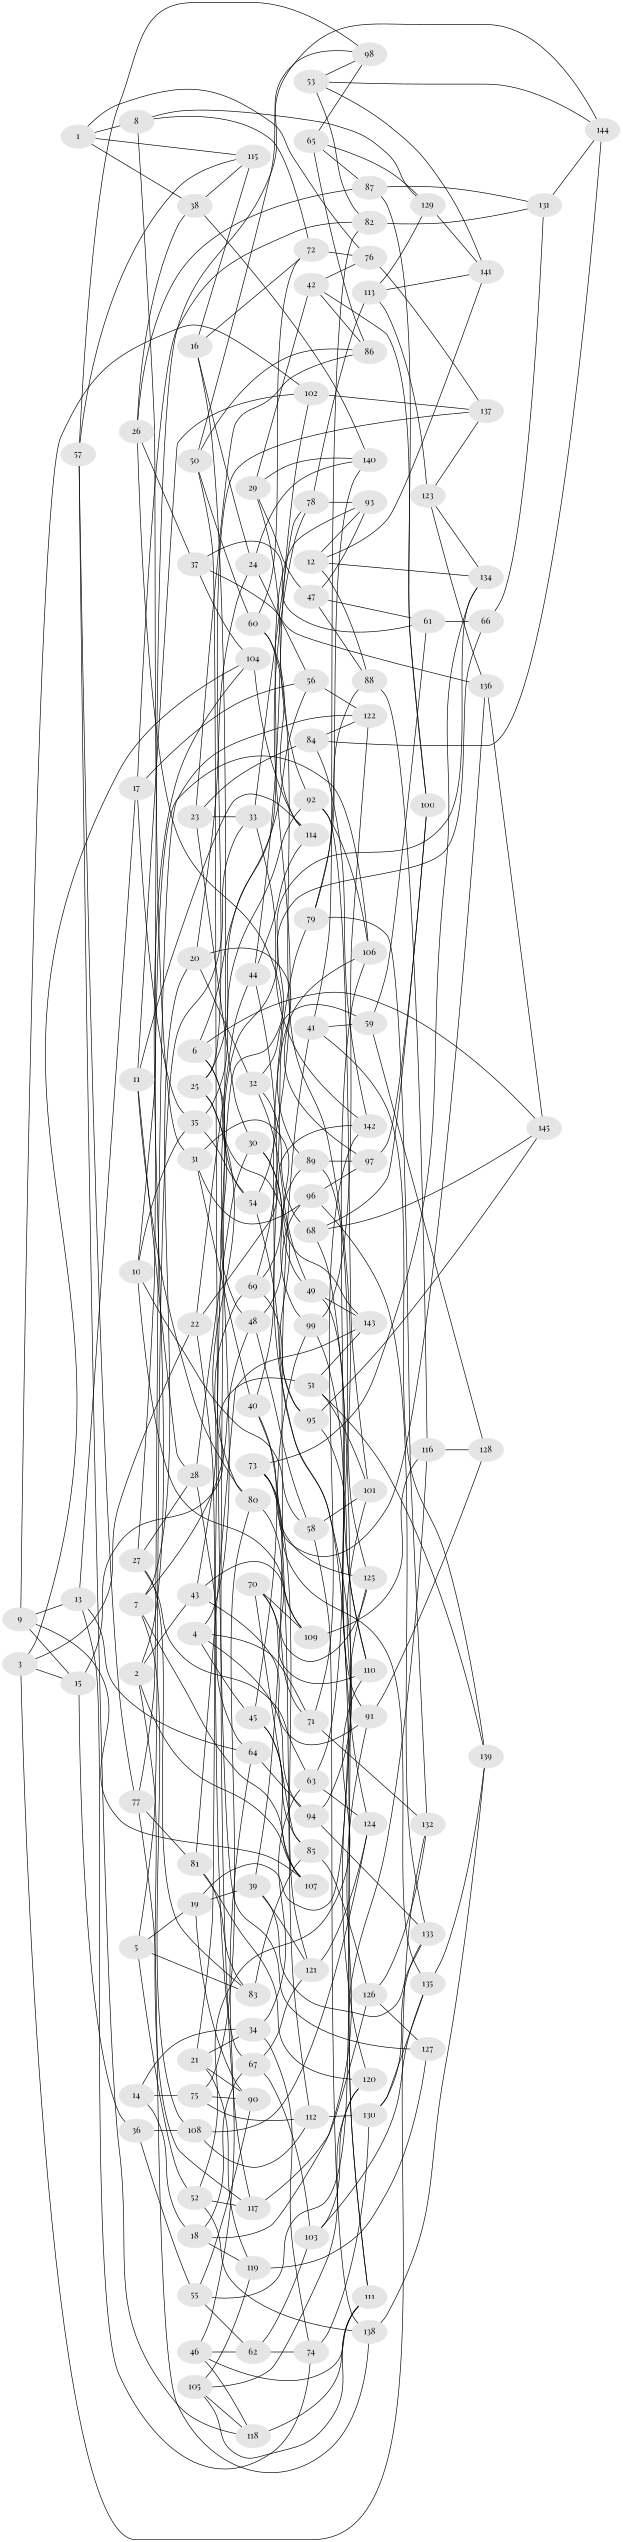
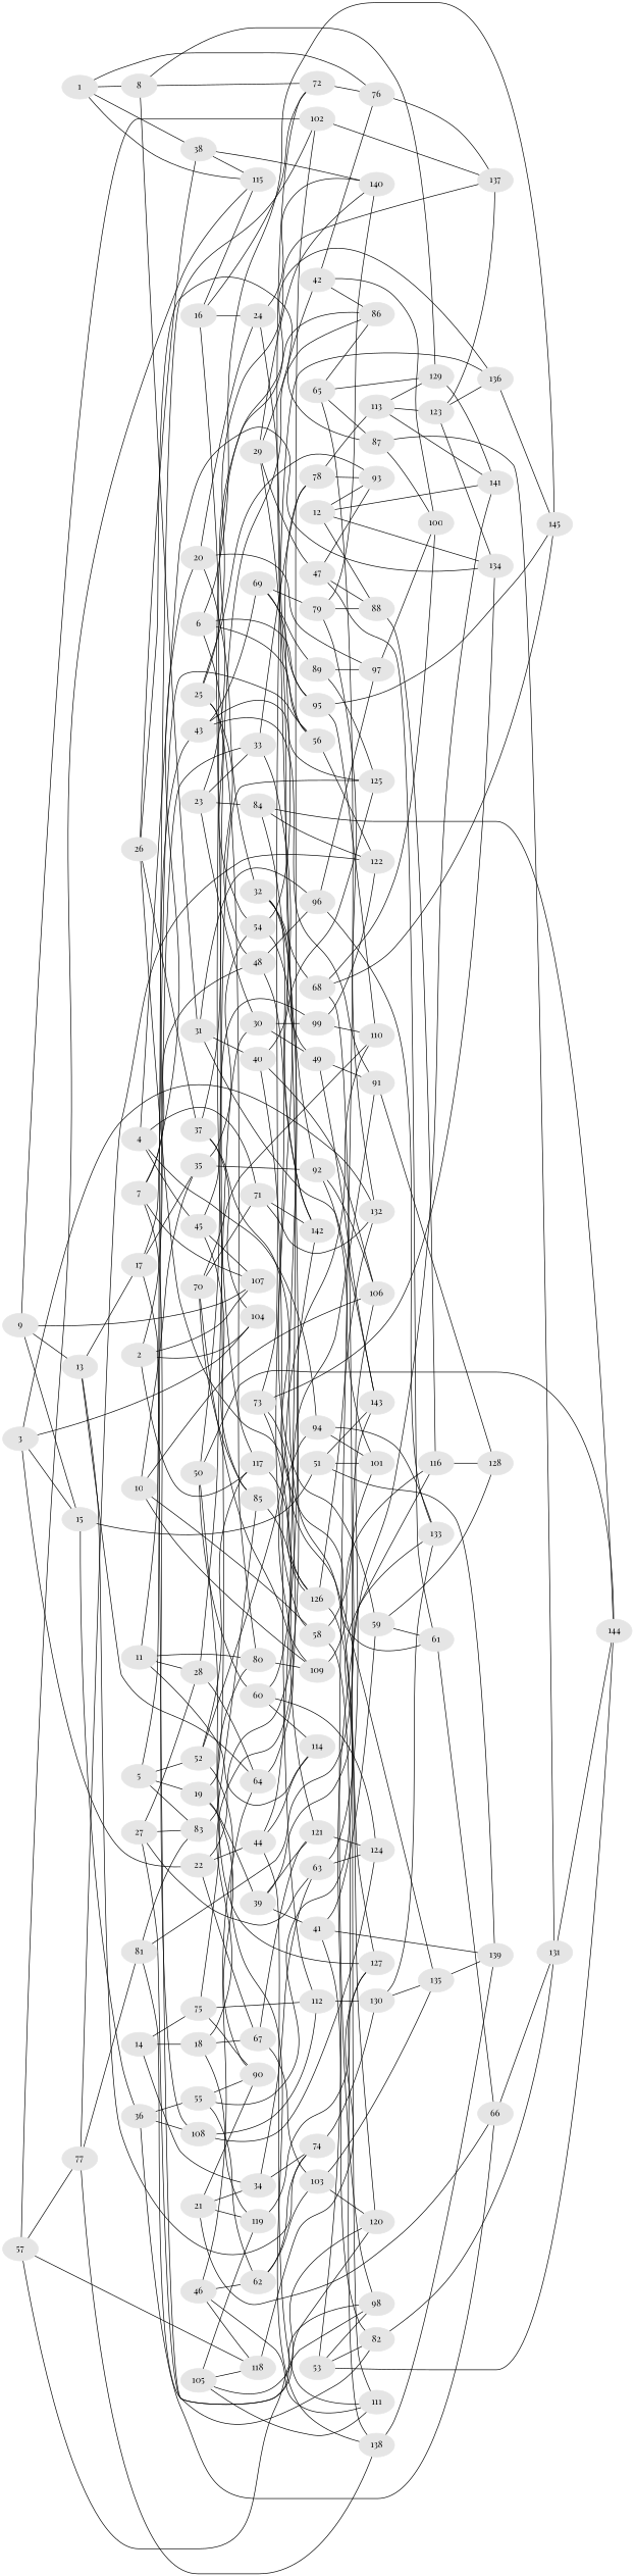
  graph {
    fontname="Playfair Display"
    rankdir=LR
    node [color=gray90 fontname="Playfair Display" style=filled]
    edge [fontname="Playfair Display"]
    1
    8
    38
    76
    115
    31
    72
    129
    140
    137
    2
    43
    104
    107
    117
    91
    125
    69
    114
    126
    3
    15
    22
    132
    36
    51
    67
    44
    142
    4
    45
    71
    94
    134
    99
    85
    133
    101
    5
    19
    33
    52
    83
    39
    90
    78
    110
    138
    6
    54
    56
    95
    145
    120
    122
    7
    20
    48
    108
    24
    32
    97
    58
    96
    112
    124
    40
    143
    141
    9
    13
    102
    17
    64
    74
    10
    35
    106
    109
    92
    116
    11
    28
    80
    30
    12
    88
    93
    82
    130
    14
    18
    34
    75
    119
    63
    66
    55
    139
    16
    131
    121
    103
    128
    127
    41
    49
    59
    68
    100
    21
    111
    23
    84
    86
    144
    25
    26
    37
    87
    89
    61
    136
    27
    98
    29
    42
    47
    113
    62
    79
    46
    118
    50
    60
    53
    57
    77
    81
    135
    65
    70
    73
    123
    105
    1 -- 8
    1 -- 38
    1 -- 76
    1 -- 115
    8 -- 31
    8 -- 72
    8 -- 129
    38 -- 115
    38 -- 140
    76 -- 137
    31 -- 96
    31 -- 40
    31 -- 143
    72 -- 76
    129 -- 141
    2 -- 43
    2 -- 104
    2 -- 107
    2 -- 117
    43 -- 91
    43 -- 125
    43 -- 69
-   104 -- 114
    117 -- 126
    91 -- 128
    69 -- 95
    69 -- 89
    69 -- 79
    126 -- 132
    126 -- 127
    3 -- 104
    3 -- 15
    3 -- 22
    3 -- 132
    15 -- 36
    15 -- 51
    22 -- 67
    22 -- 44
    22 -- 142
    36 -- 108
+   36 -- 66
    36 -- 55
    51 -- 101
    51 -- 143
    51 -- 139
    67 -- 121
    67 -- 103
    44 -- 114
    44 -- 102
    44 -- 111
    4 -- 45
    4 -- 71
    4 -- 94
    4 -- 134
    45 -- 107
    45 -- 99
    45 -- 85
    71 -- 132
    71 -- 142
    94 -- 133
    94 -- 101
    99 -- 110
    99 -- 122
    85 -- 126
    5 -- 19
    5 -- 33
    5 -- 52
    5 -- 83
    19 -- 125
    19 -- 39
    19 -- 90
    33 -- 142
    33 -- 78
    52 -- 117
    52 -- 110
    52 -- 138
    83 -- 85
    39 -- 133
    39 -- 121
    39 -- 41
    78 -- 93
    78 -- 113
    138 -- 139
    6 -- 54
    6 -- 56
    6 -- 95
    6 -- 145
    54 -- 78
    54 -- 120
    56 -- 122
    95 -- 110
    95 -- 145
    7 -- 107
    7 -- 20
    7 -- 48
    7 -- 108
    20 -- 24
    20 -- 32
    20 -- 97
    48 -- 58
    48 -- 96
    108 -- 112
    108 -- 124
    24 -- 140
    24 -- 56
    32 -- 49
    32 -- 59
    32 -- 68
    97 -- 100
    58 -- 101
    58 -- 138
    96 -- 133
    96 -- 97
    112 -- 130
    40 -- 125
    40 -- 112
    40 -- 106
    9 -- 107
    9 -- 15
    9 -- 13
    9 -- 102
    13 -- 17
    13 -- 64
    13 -- 74
    102 -- 137
    17 -- 56
    17 -- 35
    17 -- 82
    64 -- 94
    74 -- 130
    10 -- 58
    10 -- 35
    10 -- 106
    10 -- 109
    35 -- 54
    35 -- 92
    109 -- 116
    92 -- 101
    92 -- 106
    116 -- 128
    11 -- 114
    11 -- 102
    11 -- 28
    11 -- 80
    28 -- 64
    28 -- 30
    80 -- 109
    30 -- 99
    30 -- 49
    12 -- 134
    12 -- 141
    12 -- 88
    12 -- 93
    88 -- 116
    82 -- 131
    130 -- 133
    130 -- 135
    14 -- 18
    14 -- 34
    14 -- 75
    18 -- 91
    18 -- 67
    18 -- 119
    34 -- 74
    34 -- 63
    75 -- 90
    75 -- 112
    75 -- 80
    119 -- 127
    63 -- 124
    63 -- 106
    66 -- 131
    55 -- 90
    55 -- 116
    55 -- 62
    16 -- 115
    16 -- 72
    16 -- 117
    16 -- 24
    131 -- 144
    121 -- 124
    103 -- 120
    103 -- 135
    41 -- 82
    41 -- 139
    41 -- 59
    49 -- 91
    49 -- 143
    59 -- 128
    59 -- 61
    68 -- 145
    68 -- 100
    68 -- 111
    21 -- 90
    21 -- 34
    21 -- 119
    21 -- 66
    23 -- 33
    23 -- 30
    23 -- 84
    23 -- 86
    84 -- 142
    84 -- 122
    84 -- 144
    25 -- 137
    25 -- 48
    25 -- 80
    25 -- 93
    26 -- 38
    26 -- 37
    26 -- 87
-   26 -- 89
+   26 -- 126
    37 -- 104
    37 -- 61
    37 -- 136
    87 -- 131
    87 -- 100
    89 -- 125
    89 -- 97
    61 -- 66
    136 -- 145
    27 -- 83
    27 -- 28
    27 -- 63
    27 -- 98
    29 -- 140
    29 -- 92
    29 -- 42
    29 -- 47
    42 -- 76
    42 -- 100
    42 -- 86
    47 -- 88
    47 -- 93
    47 -- 61
    113 -- 129
    113 -- 141
    113 -- 123
    62 -- 74
    62 -- 103
    79 -- 140
    79 -- 132
    79 -- 88
    46 -- 64
    46 -- 111
    46 -- 62
    46 -- 118
-   118 -- 111
+   118 -- 127
    50 -- 127
    50 -- 86
    50 -- 144
    50 -- 60
    60 -- 72
    60 -- 114
    60 -- 124
    53 -- 141
    53 -- 82
    53 -- 144
    53 -- 98
    57 -- 115
    57 -- 98
    57 -- 118
    57 -- 77
    77 -- 138
    77 -- 122
    77 -- 81
    81 -- 83
    81 -- 120
    81 -- 143
    135 -- 139
    65 -- 129
    65 -- 86
    65 -- 87
    65 -- 98
    70 -- 71
    70 -- 85
    70 -- 110
    70 -- 109
    73 -- 134
    73 -- 121
    73 -- 136
    73 -- 135
    123 -- 137
    123 -- 134
    123 -- 136
    105 -- 120
    105 -- 119
    105 -- 111
    105 -- 118
  }
